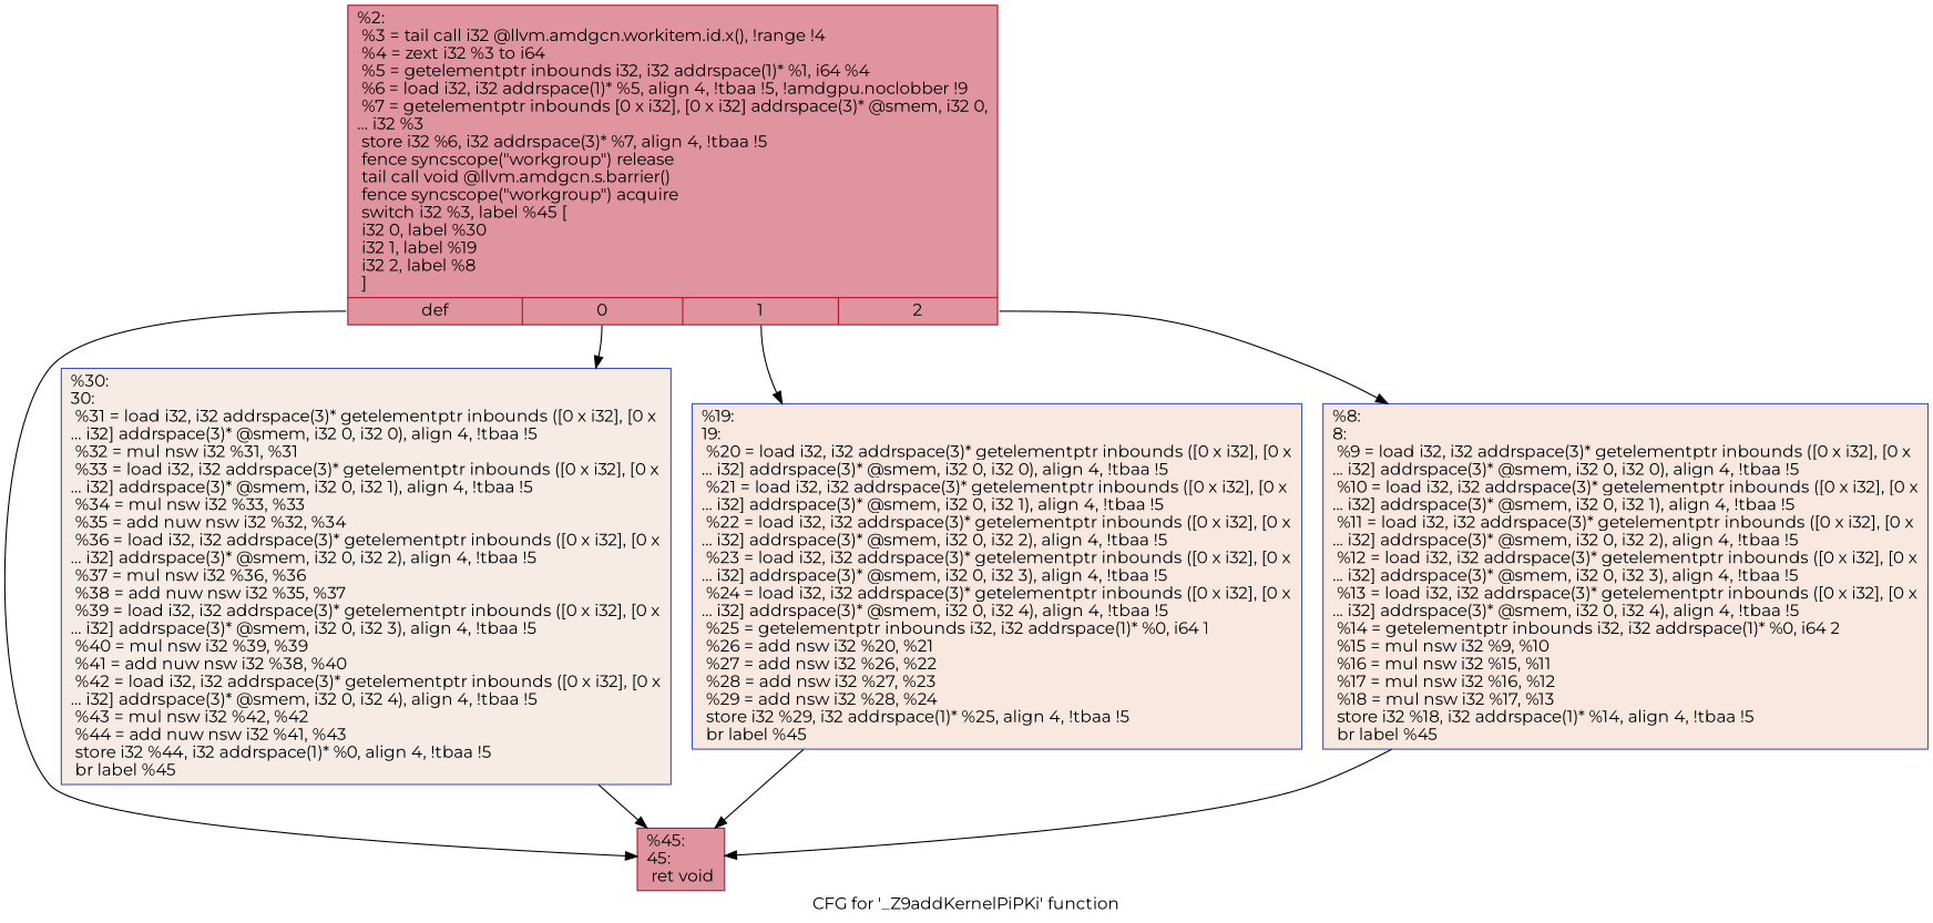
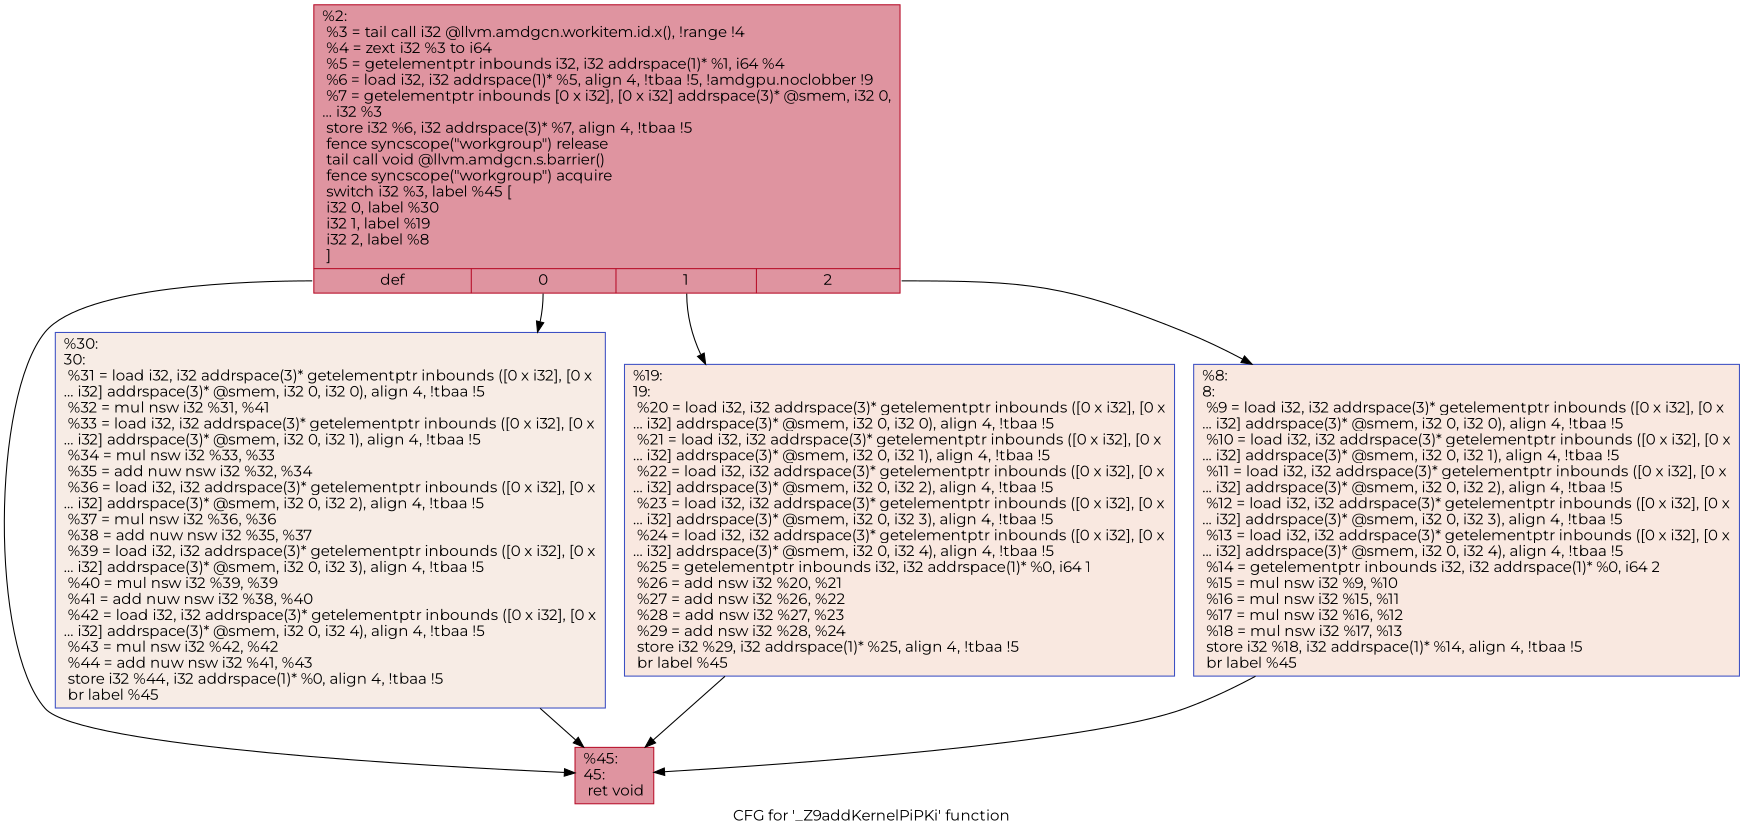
  digraph {
    label="CFG for '_Z9addKernelPiPKi' function"
    fontname=Montserrat
    node [color="#3d50c3ff" fillcolor="#b70d2870" shape=record style=filled fontname=Montserrat]
    edge [fontname=Montserrat]
    n1 [color="#b70d28ff" label="{%2:\l  %3 = tail call i32 @llvm.amdgcn.workitem.id.x(), !range !4\l  %4 = zext i32 %3 to i64\l  %5 = getelementptr inbounds i32, i32 addrspace(1)* %1, i64 %4\l  %6 = load i32, i32 addrspace(1)* %5, align 4, !tbaa !5, !amdgpu.noclobber !9\l  %7 = getelementptr inbounds [0 x i32], [0 x i32] addrspace(3)* @smem, i32 0,\l... i32 %3\l  store i32 %6, i32 addrspace(3)* %7, align 4, !tbaa !5\l  fence syncscope(\"workgroup\") release\l  tail call void @llvm.amdgcn.s.barrier()\l  fence syncscope(\"workgroup\") acquire\l  switch i32 %3, label %45 [\l    i32 0, label %30\l    i32 1, label %19\l    i32 2, label %8\l  ]\l|{<s0>def|<s1>0|<s2>1|<s3>2}}"]
    n2 [color="#b70d28ff" label="{%45:\l45:                                               \l  ret void\l}"]
-   n3 [fillcolor="#ecd3c570" label="{%30:\l30:                                               \l  %31 = load i32, i32 addrspace(3)* getelementptr inbounds ([0 x i32], [0 x\l... i32] addrspace(3)* @smem, i32 0, i32 0), align 4, !tbaa !5\l  %32 = mul nsw i32 %31, %31\l  %33 = load i32, i32 addrspace(3)* getelementptr inbounds ([0 x i32], [0 x\l... i32] addrspace(3)* @smem, i32 0, i32 1), align 4, !tbaa !5\l  %34 = mul nsw i32 %33, %33\l  %35 = add nuw nsw i32 %32, %34\l  %36 = load i32, i32 addrspace(3)* getelementptr inbounds ([0 x i32], [0 x\l... i32] addrspace(3)* @smem, i32 0, i32 2), align 4, !tbaa !5\l  %37 = mul nsw i32 %36, %36\l  %38 = add nuw nsw i32 %35, %37\l  %39 = load i32, i32 addrspace(3)* getelementptr inbounds ([0 x i32], [0 x\l... i32] addrspace(3)* @smem, i32 0, i32 3), align 4, !tbaa !5\l  %40 = mul nsw i32 %39, %39\l  %41 = add nuw nsw i32 %38, %40\l  %42 = load i32, i32 addrspace(3)* getelementptr inbounds ([0 x i32], [0 x\l... i32] addrspace(3)* @smem, i32 0, i32 4), align 4, !tbaa !5\l  %43 = mul nsw i32 %42, %42\l  %44 = add nuw nsw i32 %41, %43\l  store i32 %44, i32 addrspace(1)* %0, align 4, !tbaa !5\l  br label %45\l}"]
+   n3 [fillcolor="#ecd3c570" label="{%30:\l30:                                               \l  %31 = load i32, i32 addrspace(3)* getelementptr inbounds ([0 x i32], [0 x\l... i32] addrspace(3)* @smem, i32 0, i32 0), align 4, !tbaa !5\l  %32 = mul nsw i32 %31, %41\l  %33 = load i32, i32 addrspace(3)* getelementptr inbounds ([0 x i32], [0 x\l... i32] addrspace(3)* @smem, i32 0, i32 1), align 4, !tbaa !5\l  %34 = mul nsw i32 %33, %33\l  %35 = add nuw nsw i32 %32, %34\l  %36 = load i32, i32 addrspace(3)* getelementptr inbounds ([0 x i32], [0 x\l... i32] addrspace(3)* @smem, i32 0, i32 2), align 4, !tbaa !5\l  %37 = mul nsw i32 %36, %36\l  %38 = add nuw nsw i32 %35, %37\l  %39 = load i32, i32 addrspace(3)* getelementptr inbounds ([0 x i32], [0 x\l... i32] addrspace(3)* @smem, i32 0, i32 3), align 4, !tbaa !5\l  %40 = mul nsw i32 %39, %39\l  %41 = add nuw nsw i32 %38, %40\l  %42 = load i32, i32 addrspace(3)* getelementptr inbounds ([0 x i32], [0 x\l... i32] addrspace(3)* @smem, i32 0, i32 4), align 4, !tbaa !5\l  %43 = mul nsw i32 %42, %42\l  %44 = add nuw nsw i32 %41, %43\l  store i32 %44, i32 addrspace(1)* %0, align 4, !tbaa !5\l  br label %45\l}"]
    n4 [fillcolor="#f1ccb870" label="{%19:\l19:                                               \l  %20 = load i32, i32 addrspace(3)* getelementptr inbounds ([0 x i32], [0 x\l... i32] addrspace(3)* @smem, i32 0, i32 0), align 4, !tbaa !5\l  %21 = load i32, i32 addrspace(3)* getelementptr inbounds ([0 x i32], [0 x\l... i32] addrspace(3)* @smem, i32 0, i32 1), align 4, !tbaa !5\l  %22 = load i32, i32 addrspace(3)* getelementptr inbounds ([0 x i32], [0 x\l... i32] addrspace(3)* @smem, i32 0, i32 2), align 4, !tbaa !5\l  %23 = load i32, i32 addrspace(3)* getelementptr inbounds ([0 x i32], [0 x\l... i32] addrspace(3)* @smem, i32 0, i32 3), align 4, !tbaa !5\l  %24 = load i32, i32 addrspace(3)* getelementptr inbounds ([0 x i32], [0 x\l... i32] addrspace(3)* @smem, i32 0, i32 4), align 4, !tbaa !5\l  %25 = getelementptr inbounds i32, i32 addrspace(1)* %0, i64 1\l  %26 = add nsw i32 %20, %21\l  %27 = add nsw i32 %26, %22\l  %28 = add nsw i32 %27, %23\l  %29 = add nsw i32 %28, %24\l  store i32 %29, i32 addrspace(1)* %25, align 4, !tbaa !5\l  br label %45\l}"]
    n5 [fillcolor="#f1ccb870" label="{%8:\l8:                                                \l  %9 = load i32, i32 addrspace(3)* getelementptr inbounds ([0 x i32], [0 x\l... i32] addrspace(3)* @smem, i32 0, i32 0), align 4, !tbaa !5\l  %10 = load i32, i32 addrspace(3)* getelementptr inbounds ([0 x i32], [0 x\l... i32] addrspace(3)* @smem, i32 0, i32 1), align 4, !tbaa !5\l  %11 = load i32, i32 addrspace(3)* getelementptr inbounds ([0 x i32], [0 x\l... i32] addrspace(3)* @smem, i32 0, i32 2), align 4, !tbaa !5\l  %12 = load i32, i32 addrspace(3)* getelementptr inbounds ([0 x i32], [0 x\l... i32] addrspace(3)* @smem, i32 0, i32 3), align 4, !tbaa !5\l  %13 = load i32, i32 addrspace(3)* getelementptr inbounds ([0 x i32], [0 x\l... i32] addrspace(3)* @smem, i32 0, i32 4), align 4, !tbaa !5\l  %14 = getelementptr inbounds i32, i32 addrspace(1)* %0, i64 2\l  %15 = mul nsw i32 %9, %10\l  %16 = mul nsw i32 %15, %11\l  %17 = mul nsw i32 %16, %12\l  %18 = mul nsw i32 %17, %13\l  store i32 %18, i32 addrspace(1)* %14, align 4, !tbaa !5\l  br label %45\l}"]
    n1 -> n2 [tailport=s0]
    n1 -> n3 [tailport=s1]
    n1 -> n4 [tailport=s2]
    n1 -> n5 [tailport=s3]
    n3 -> n2
    n4 -> n2
    n5 -> n2
  }
